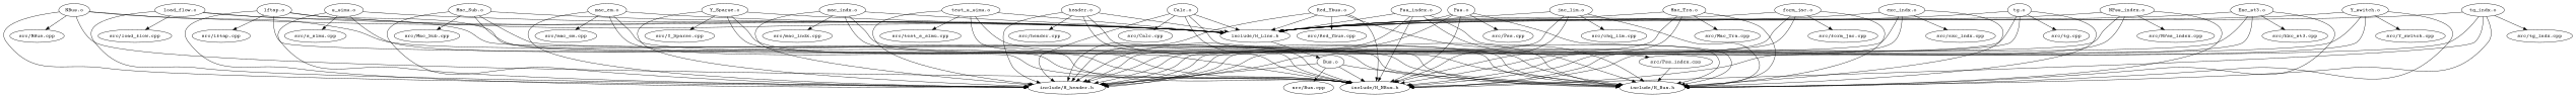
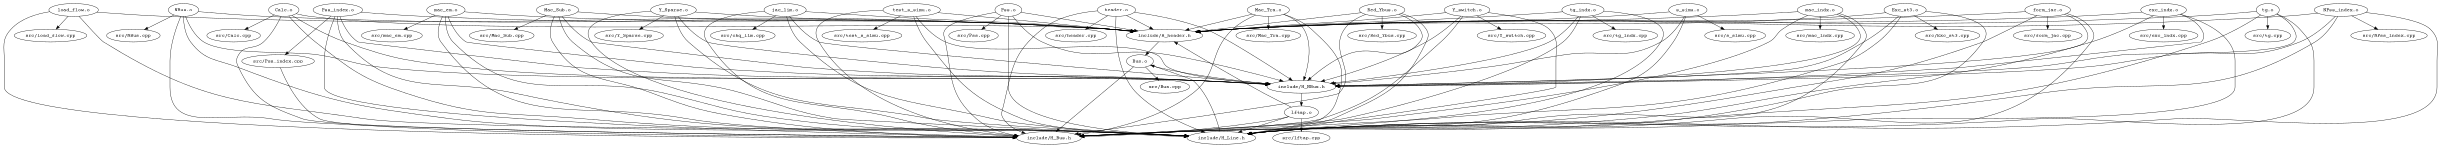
  digraph {
    fontname="Courier Prime"
    node [fontname="Courier Prime"]
    edge [fontname="Courier Prime"]
    "header.o"
    "src/header.cpp"
    "include/H_header.h"
    "include/H_NBus.h"
    "include/H_Bus.h"
    "include/H_Line.h"
    "Bus.o"
    "src/Bus.cpp"
    "NBus.o"
    "src/NBus.cpp"
    "lftap.o"
    "src/lftap.cpp"
    "mac_em.o"
    "src/mac_em.cpp"
    "load_flow.o"
    "src/load_flow.cpp"
    "Calc.o"
    "src/Calc.cpp"
    "s_simu.o"
    "src/s_simu.cpp"
    "Mac_Sub.o"
    "src/Mac_Sub.cpp"
    "Y_Sparse.o"
    "src/Y_Sparse.cpp"
    "mac_indx.o"
    "src/mac_indx.cpp"
    "Pss_index.o"
    "src/Pss_index.cpp"
    n29 [label="jac_lim.o"]
    "src/chq_lim.cpp"
    "test_s_simu.o"
    "src/test_s_simu.cpp"
    "Red_Ybus.o"
    "src/Red_Ybus.cpp"
    "Pss.o"
    "src/Pss.cpp"
    "Mac_Tra.o"
    "src/Mac_Tra.cpp"
    "form_jac.o"
    "src/form_jac.cpp"
    "exc_indx.o"
    "src/exc_indx.cpp"
    "tg.o"
    "src/tg.cpp"
    "NPss_index.o"
    "src/NPss_index.cpp"
    "Exc_st3.o"
    "src/Exc_st3.cpp"
    "Y_switch.o"
    "src/Y_switch.cpp"
    "tg_indx.o"
    "src/tg_indx.cpp"
    "header.o" -> "src/header.cpp"
    "header.o" -> "include/H_header.h"
    "header.o" -> "include/H_NBus.h"
    "header.o" -> "include/H_Bus.h"
    "header.o" -> "include/H_Line.h"
    "include/H_Line.h" -> "Bus.o"
-   "Bus.o" -> "include/H_header.h"
+   "include/H_header.h" -> "Bus.o"
    "Bus.o" -> "include/H_NBus.h"
    "Bus.o" -> "include/H_Bus.h"
    "Bus.o" -> "src/Bus.cpp"
    "NBus.o" -> "include/H_header.h"
    "NBus.o" -> "include/H_NBus.h"
    "NBus.o" -> "include/H_Bus.h"
    "NBus.o" -> "include/H_Line.h"
    "NBus.o" -> "src/NBus.cpp"
    "lftap.o" -> "include/H_header.h"
-   "lftap.o" -> "include/H_NBus.h"
+   "include/H_NBus.h" -> "lftap.o"
    "lftap.o" -> "include/H_Bus.h"
    "lftap.o" -> "include/H_Line.h"
    "lftap.o" -> "src/lftap.cpp"
    "mac_em.o" -> "include/H_header.h"
    "mac_em.o" -> "include/H_NBus.h"
    "mac_em.o" -> "include/H_Bus.h"
    "mac_em.o" -> "include/H_Line.h"
    "mac_em.o" -> "src/mac_em.cpp"
    "load_flow.o" -> "include/H_header.h"
    "load_flow.o" -> "include/H_Bus.h"
    "load_flow.o" -> "include/H_Line.h"
    "load_flow.o" -> "src/load_flow.cpp"
    "Calc.o" -> "include/H_header.h"
    "Calc.o" -> "include/H_NBus.h"
    "Calc.o" -> "include/H_Bus.h"
    "Calc.o" -> "include/H_Line.h"
    "Calc.o" -> "src/Calc.cpp"
    "s_simu.o" -> "include/H_header.h"
    "s_simu.o" -> "include/H_NBus.h"
    "s_simu.o" -> "include/H_Line.h"
    "s_simu.o" -> "src/s_simu.cpp"
    "Mac_Sub.o" -> "include/H_header.h"
    "Mac_Sub.o" -> "include/H_NBus.h"
    "Mac_Sub.o" -> "include/H_Bus.h"
    "Mac_Sub.o" -> "include/H_Line.h"
    "Mac_Sub.o" -> "src/Mac_Sub.cpp"
    "Y_Sparse.o" -> "include/H_header.h"
    "Y_Sparse.o" -> "include/H_NBus.h"
    "Y_Sparse.o" -> "include/H_Bus.h"
    "Y_Sparse.o" -> "include/H_Line.h"
    "Y_Sparse.o" -> "src/Y_Sparse.cpp"
    "mac_indx.o" -> "include/H_header.h"
    "mac_indx.o" -> "include/H_NBus.h"
    "mac_indx.o" -> "include/H_Bus.h"
    "mac_indx.o" -> "include/H_Line.h"
    "mac_indx.o" -> "src/mac_indx.cpp"
    "Pss_index.o" -> "include/H_header.h"
    "Pss_index.o" -> "include/H_NBus.h"
    "Pss_index.o" -> "include/H_Bus.h"
    "Pss_index.o" -> "include/H_Line.h"
    "Pss_index.o" -> "src/Pss_index.cpp"
    "src/Pss_index.cpp" -> "include/H_Bus.h"
    n29 -> "include/H_header.h"
    n29 -> "include/H_NBus.h"
    n29 -> "include/H_Bus.h"
    n29 -> "include/H_Line.h"
    n29 -> "src/chq_lim.cpp"
    "test_s_simu.o" -> "include/H_header.h"
    "test_s_simu.o" -> "include/H_NBus.h"
    "test_s_simu.o" -> "include/H_Bus.h"
    "test_s_simu.o" -> "include/H_Line.h"
    "test_s_simu.o" -> "src/test_s_simu.cpp"
    "Red_Ybus.o" -> "include/H_header.h"
    "Red_Ybus.o" -> "include/H_NBus.h"
    "Red_Ybus.o" -> "include/H_Bus.h"
    "Red_Ybus.o" -> "include/H_Line.h"
    "Red_Ybus.o" -> "src/Red_Ybus.cpp"
    "Pss.o" -> "include/H_header.h"
    "Pss.o" -> "include/H_NBus.h"
    "Pss.o" -> "include/H_Bus.h"
    "Pss.o" -> "include/H_Line.h"
    "Pss.o" -> "src/Pss.cpp"
    "Mac_Tra.o" -> "include/H_header.h"
    "Mac_Tra.o" -> "include/H_NBus.h"
    "Mac_Tra.o" -> "include/H_Bus.h"
    "Mac_Tra.o" -> "include/H_Line.h"
    "Mac_Tra.o" -> "src/Mac_Tra.cpp"
    "form_jac.o" -> "include/H_header.h"
    "form_jac.o" -> "include/H_NBus.h"
    "form_jac.o" -> "include/H_Bus.h"
    "form_jac.o" -> "include/H_Line.h"
    "form_jac.o" -> "src/form_jac.cpp"
    "exc_indx.o" -> "include/H_header.h"
    "exc_indx.o" -> "include/H_NBus.h"
    "exc_indx.o" -> "include/H_Bus.h"
    "exc_indx.o" -> "include/H_Line.h"
    "exc_indx.o" -> "src/exc_indx.cpp"
    "tg.o" -> "include/H_header.h"
    "tg.o" -> "include/H_NBus.h"
    "tg.o" -> "include/H_Bus.h"
    "tg.o" -> "include/H_Line.h"
    "tg.o" -> "src/tg.cpp"
    "NPss_index.o" -> "include/H_header.h"
    "NPss_index.o" -> "include/H_NBus.h"
    "NPss_index.o" -> "include/H_Bus.h"
    "NPss_index.o" -> "include/H_Line.h"
    "NPss_index.o" -> "src/NPss_index.cpp"
    "Exc_st3.o" -> "include/H_header.h"
    "Exc_st3.o" -> "include/H_NBus.h"
    "Exc_st3.o" -> "include/H_Bus.h"
    "Exc_st3.o" -> "include/H_Line.h"
    "Exc_st3.o" -> "src/Exc_st3.cpp"
    "Y_switch.o" -> "include/H_header.h"
    "Y_switch.o" -> "include/H_NBus.h"
    "Y_switch.o" -> "include/H_Bus.h"
    "Y_switch.o" -> "include/H_Line.h"
    "Y_switch.o" -> "src/Y_switch.cpp"
    "tg_indx.o" -> "include/H_header.h"
    "tg_indx.o" -> "include/H_NBus.h"
    "tg_indx.o" -> "include/H_Bus.h"
    "tg_indx.o" -> "include/H_Line.h"
    "tg_indx.o" -> "src/tg_indx.cpp"
  }
